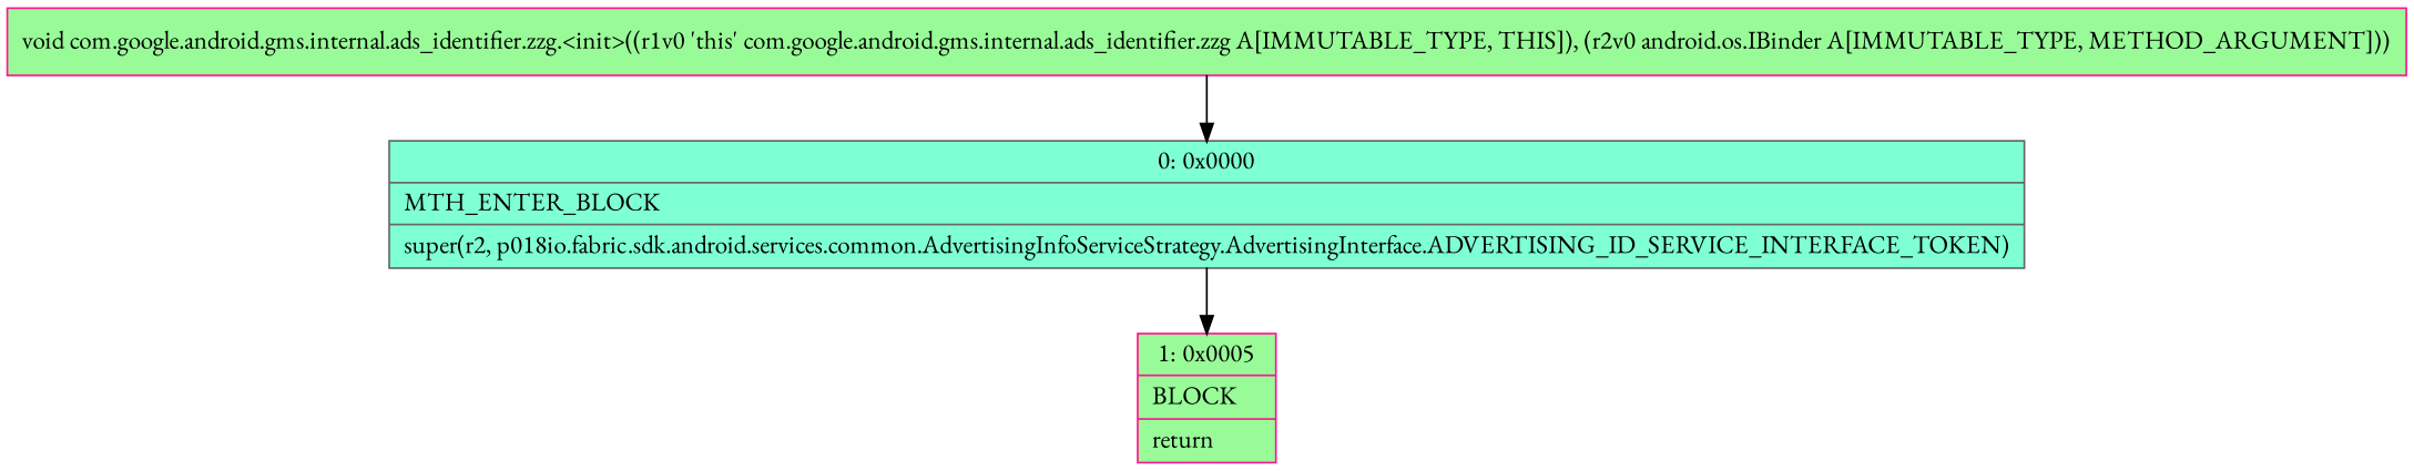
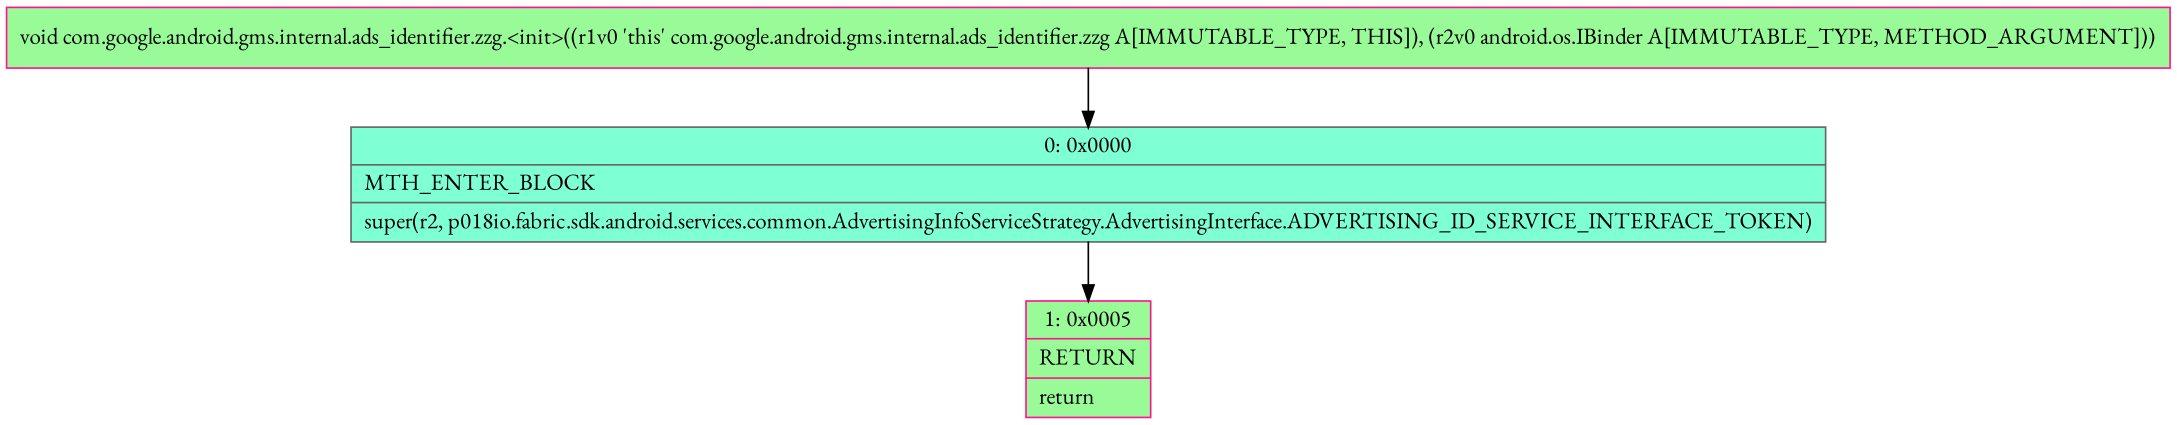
  digraph {
    fontname="EB Garamond"
    node [shape=record style=filled fillcolor=palegreen color=deeppink fontname="EB Garamond"]
    edge [fontname="EB Garamond"]
    n1 [label="{0\:\ 0x0000|MTH_ENTER_BLOCK\l|super(r2, p018io.fabric.sdk.android.services.common.AdvertisingInfoServiceStrategy.AdvertisingInterface.ADVERTISING_ID_SERVICE_INTERFACE_TOKEN)\l}" fillcolor=aquamarine color=gray40]
-   n2 [label="{1\:\ 0x0005|BLOCK\l|return\l}"]
+   n2 [label="{1\:\ 0x0005|RETURN\l|return\l}"]
    n3 [label="{void com.google.android.gms.internal.ads_identifier.zzg.\<init\>((r1v0 'this' com.google.android.gms.internal.ads_identifier.zzg A[IMMUTABLE_TYPE, THIS]), (r2v0 android.os.IBinder A[IMMUTABLE_TYPE, METHOD_ARGUMENT])) }"]
    n1 -> n2
    n3 -> n1
  }
